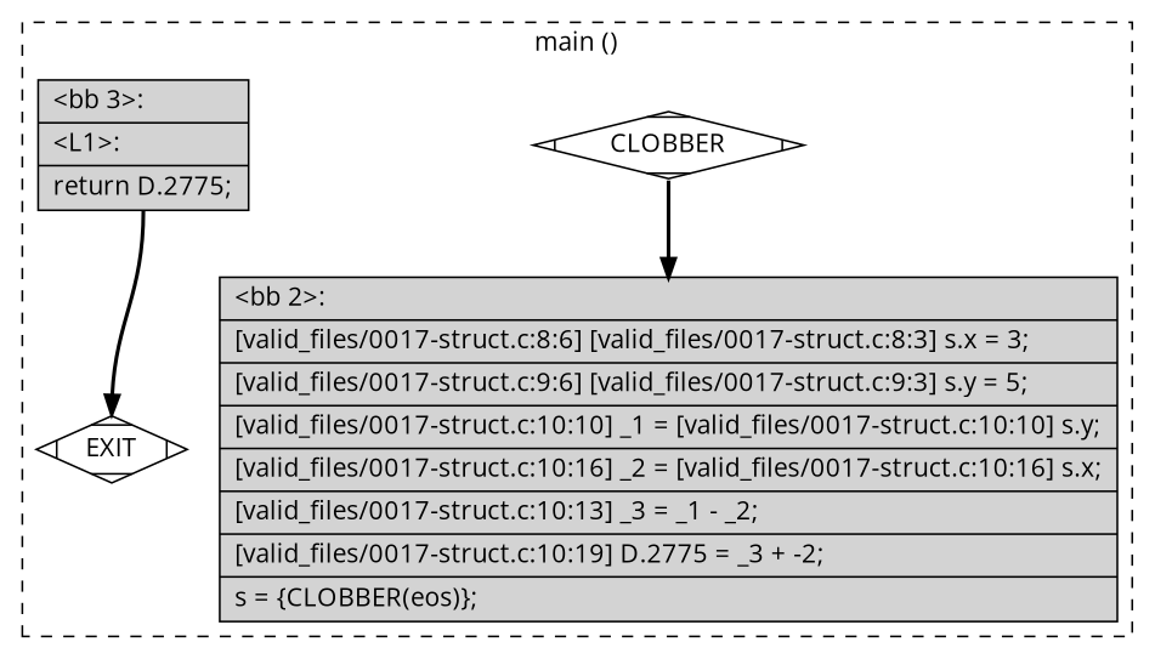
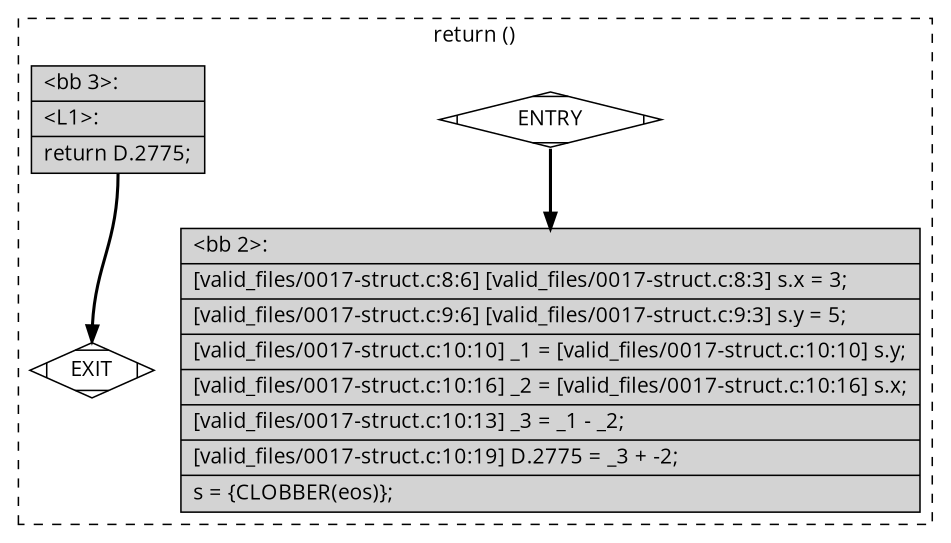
  digraph {
    fontname="Open Sans"
    node [fillcolor=white fontname="Open Sans" shape=Mdiamond style=filled]
    edge [constraint=true fontname="Open Sans" headport=n style="solid,bold" tailport=s color=black]
-   n1 [label=CLOBBER]
+   n1 [label=ENTRY]
    n2 [label=EXIT]
    n3 [fillcolor=lightgrey label="{\<bb\ 2\>:\l|[valid_files/0017-struct.c:8:6]\ [valid_files/0017-struct.c:8:3]\ s.x\ =\ 3;\l|[valid_files/0017-struct.c:9:6]\ [valid_files/0017-struct.c:9:3]\ s.y\ =\ 5;\l|[valid_files/0017-struct.c:10:10]\ _1\ =\ [valid_files/0017-struct.c:10:10]\ s.y;\l|[valid_files/0017-struct.c:10:16]\ _2\ =\ [valid_files/0017-struct.c:10:16]\ s.x;\l|[valid_files/0017-struct.c:10:13]\ _3\ =\ _1\ -\ _2;\l|[valid_files/0017-struct.c:10:19]\ D.2775\ =\ _3\ +\ -2;\l|s\ =\ \{CLOBBER(eos)\};\l}" shape=record]
    n4 [fillcolor=lightgrey label="{\<bb\ 3\>:\l|\<L1\>:\l|return\ D.2775;\l}" shape=record]
    subgraph cluster_1 {
      color=black
-     label="main ()"
+     label="return ()"
      style=dashed
      n1
      n2
      n3
      n4
    }
    n1 -> n2 [style=invis color=""]
    n1 -> n3 [weight=100]
    n4 -> n2 [weight=10]
  }
